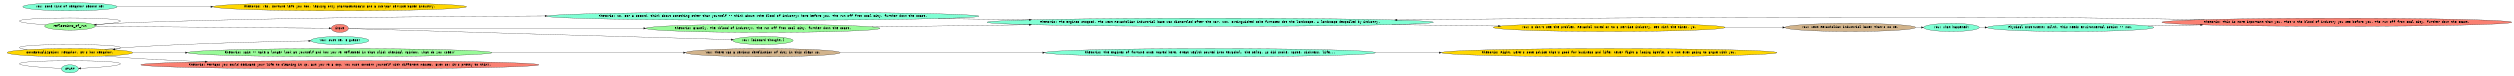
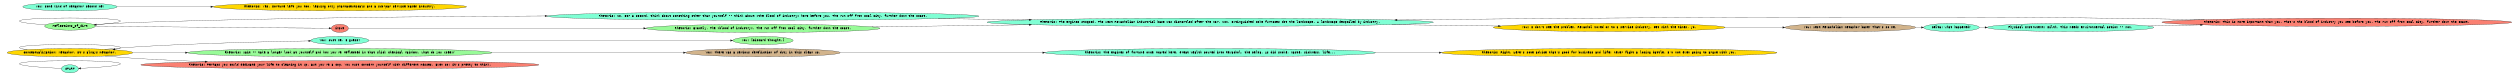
  digraph {
    fontname="DejaVu Sans Mono"
    rankdir=LR
    node [fillcolor=aquamarine fontname="DejaVu Sans Mono" style=filled]
    edge [fontname="DejaVu Sans Mono"]
    n1 [label=START]
    n2 [fillcolor=salmon label=input]
    n3 [fillcolor=palegreen label="Rhetoric: Exactly! The *blood of industry*. The run off from Coal City, further down the coast."]
    n4 [label="Rhetoric: The engines stopped. The West Revacholian industrial base was dismantled after the war. Now, extinguished coke furnaces dot the landscape. A landscape despoiled by industry."]
    n5 [fillcolor=gold label="You: I don't see the problem. Revachol moved on to a service industry. Get with the times, yo."]
-   n6 [fillcolor=tan label="You: West Revacholian industrial base? That's so me."]
-   n7 [label="You: What happened?"]
+   n6 [fillcolor=tan label="You: West Revacholian metaphor base? That's so me."]
+   n7 [label="Delta: What happened?"]
    n8 [label="Physical Instrument: Filth! This needs environmental action -- now!"]
    n9 [fillcolor=salmon label="Rhetoric: This is more important than you. That's the blood of industry you see before you. The run off from Coal City, further down the coast."]
    n10 [label="Rhetoric: The engines of fortune once roared here. Great wealth poured into Revachol, the Delta. As did smoke, waste, sickness, life..."]
    n11 [fillcolor=gold label="Rhetoric: Right. Here's some advice that's good for business and life: never fight a losing battle. I'm not even going to argue with you."]
    n12 [fillcolor=salmon label="Rhetoric: Perhaps you could dedicate your life to cleaning it up. But you're a cop. You must concern yourself with different messes. Even so: it's pretty to think."]
    n13 [fillcolor=palegreen label="Rhetoric: Wait -- take a longer look at yourself and how you're reflected in that slick chemical rainbow. What do you *see*?"]
    n14 [fillcolor=tan label="You: There was a serious dereliction of duty in this clean up."]
    n15 [label="You: Just me, I guess?"]
    n16 [fillcolor=palegreen label="You: [Discard thought.]"]
    n17 [label="Rhetoric: No! For a second, think about something other than yourself -- think about *the blood of industry* here before you. The run off from Coal City, further down the coast."]
    n18 [fillcolor=gold label="Rhetoric: Yes. Fortune left you too, leaving only pharmaceuticals and a sub-par service based industry."]
-   n19 [fillcolor=palegreen label=reflections_of_run]
-   n20 [fillcolor=gold label="Conceptualization: Metaphor. It's how metaphor."]
+   n19 [fillcolor=palegreen label=reflections_of_dirt]
+   n20 [fillcolor=gold label="Conceptualization: Metaphor. It's always metaphor."]
    n21 [label="You: Some kind of metaphor second me?"]
    n1 -> n1
    n2 -> n3
    n3 -> n4
    n4 -> n5
    n5 -> n6
    n6 -> n7
    n7 -> n8
    n8 -> n9
    n9 -> n4
    n10 -> n11
    n13 -> n14
    n14 -> n10
-   n2 -> n16
+   n15 -> n16
    n17 -> n4
    n19 -> n2
    n19 -> n17
    n19 -> n19
    n20 -> n12
    n20 -> n13
    n20 -> n15
    n20 -> n20
    n21 -> n18
  }
